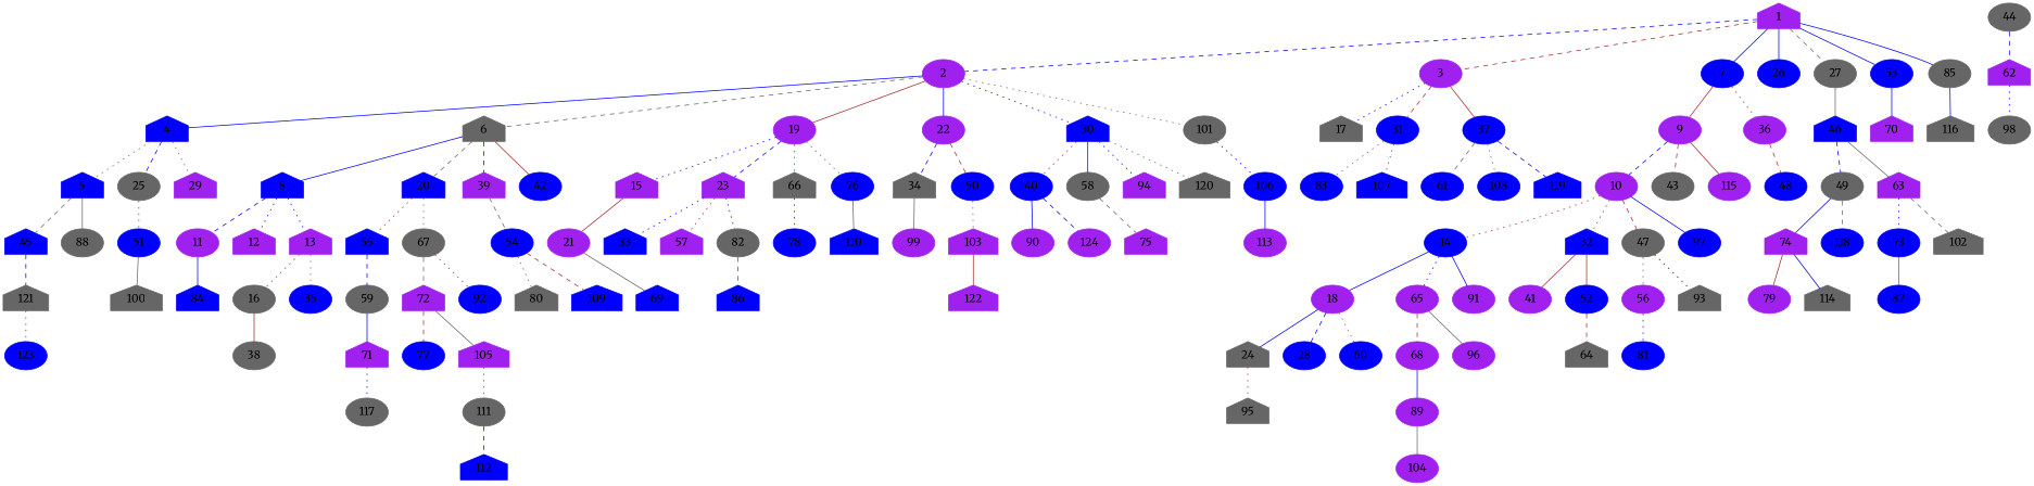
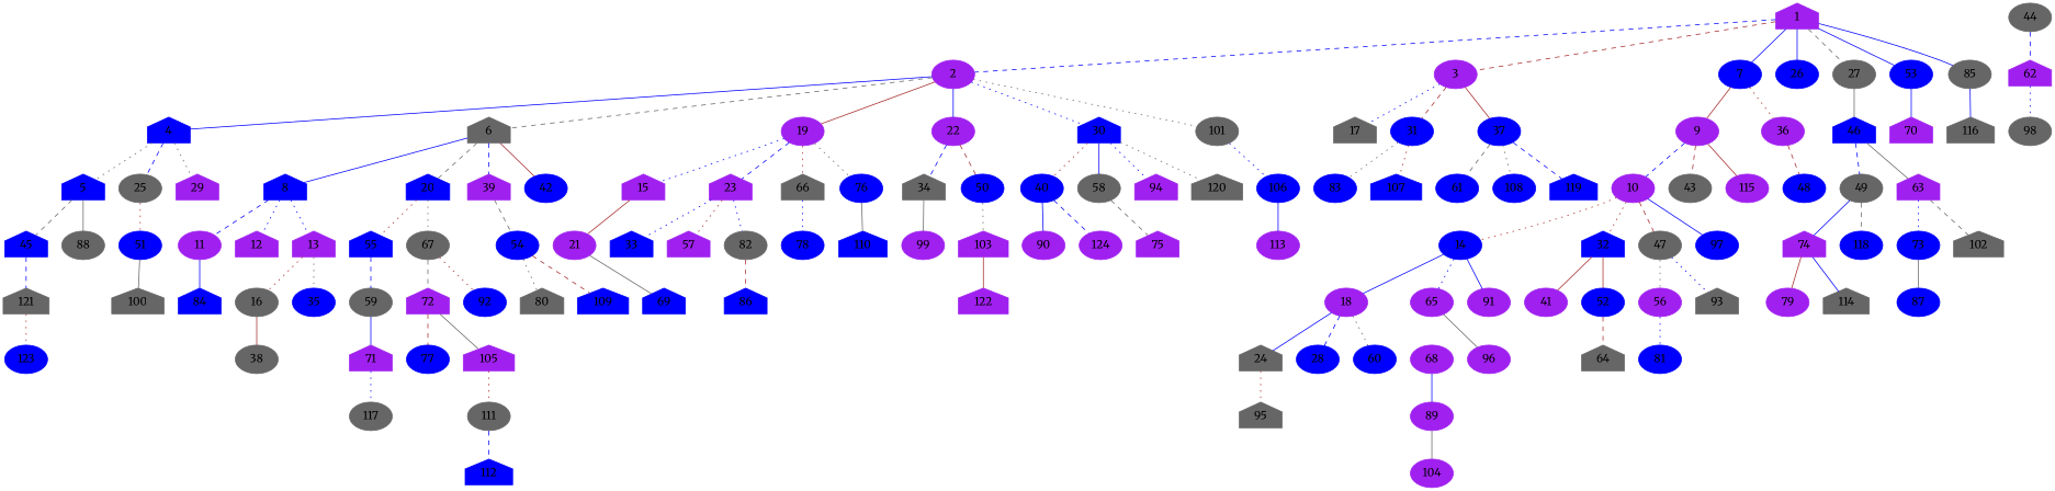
  graph {
    fontname=Merriweather
    node [color=blue fontname=Merriweather shape=ellipse style=filled]
    edge [color=blue fontname=Merriweather style=solid]
    1 [color=purple shape=house]
    2 [color=purple]
    3 [color=purple]
    7
    26
    27 [color=gray40]
    53
    85 [color=gray40]
    4 [shape=house]
    6 [color=gray40 shape=house]
    19 [color=purple]
    22 [color=purple]
    30 [shape=house]
    101 [color=gray40]
    17 [color=gray40 shape=house]
    31
    37
    9 [color=purple]
    36 [color=purple]
    46 [shape=house]
    70 [color=purple shape=house]
    116 [color=gray40 shape=house]
    5 [shape=house]
    25 [color=gray40]
    29 [color=purple shape=house]
    8 [shape=house]
    20 [shape=house]
    39 [color=purple shape=house]
    42
    15 [color=purple shape=house]
    21 [color=purple]
    23 [color=purple shape=house]
    66 [color=gray40 shape=house]
    76
    34 [color=gray40 shape=house]
    50
    40
    58 [color=gray40]
    94 [color=purple shape=house]
    120 [color=gray40 shape=house]
    106
    83
    107 [shape=house]
    61
    108
    119 [shape=house]
    45 [shape=house]
    88 [color=gray40]
    51
    121 [color=gray40 shape=house]
    11 [color=purple]
    12 [color=purple shape=house]
    13 [color=purple shape=house]
    55 [shape=house]
    67 [color=gray40]
    54
    10 [color=purple]
    43 [color=gray40]
    115 [color=purple]
    48
    84 [shape=house]
    16 [color=gray40]
    35
    14
    32 [shape=house]
    47 [color=gray40]
    97
    18 [color=purple]
    65 [color=purple]
    91 [color=purple]
    41 [color=purple]
    52
    56 [color=purple]
    93 [color=gray40 shape=house]
    38 [color=gray40]
    24 [color=gray40 shape=house]
    28
    60
    68 [color=purple]
    96 [color=purple]
    69 [shape=house]
    95 [color=gray40 shape=house]
    33 [shape=house]
    57 [color=purple shape=house]
    82 [color=gray40]
    78
    110 [shape=house]
    59 [color=gray40]
    72 [color=purple shape=house]
    92
    99 [color=purple]
    103 [color=purple shape=house]
    86 [shape=house]
    100 [color=gray40 shape=house]
    49 [color=gray40]
    63 [color=purple shape=house]
    90 [color=purple]
    124 [color=purple]
    75 [color=purple shape=house]
    64 [color=gray40 shape=house]
    44 [color=gray40]
    62 [color=purple shape=house]
    80 [color=gray40 shape=house]
    109 [shape=house]
    98 [color=gray40]
    123
    74 [color=purple shape=house]
    118
    73
    102 [color=gray40 shape=house]
    81
    79 [color=purple]
    114 [color=gray40 shape=house]
    122 [color=purple shape=house]
    71 [color=purple shape=house]
    117 [color=gray40]
    87
    89 [color=purple]
    77
    105 [color=purple shape=house]
    104 [color=purple]
    111 [color=gray40]
    113 [color=purple]
    112 [shape=house]
    1 -- 2 [style=dashed]
    1 -- 3 [color=brown style=dashed]
    1 -- 7
    1 -- 26
    1 -- 27 [color=gray40 style=dashed]
    1 -- 53
    1 -- 85
    2 -- 4
    2 -- 6 [color=gray40 style=dashed]
    2 -- 19 [color=brown]
    2 -- 22
    2 -- 30 [style=dotted]
    2 -- 101 [color=gray40 style=dotted]
    3 -- 17 [style=dotted]
    3 -- 31 [color=brown style=dashed]
    3 -- 37 [color=brown]
    7 -- 9 [color=brown]
    7 -- 36 [color=brown style=dotted]
    27 -- 46 [color=gray40]
    53 -- 70
    85 -- 116
    4 -- 5 [color=gray40 style=dotted]
    4 -- 25 [style=dashed]
    4 -- 29 [color=gray40 style=dotted]
    6 -- 8
    6 -- 20 [color=gray40 style=dashed]
    6 -- 39 [style=dashed]
    6 -- 42 [color=brown]
    19 -- 15 [style=dotted]
    19 -- 23 [style=dashed]
    19 -- 66 [color=brown style=dotted]
    19 -- 76 [color=gray40 style=dotted]
    22 -- 34 [style=dashed]
    22 -- 50 [color=brown style=dashed]
    30 -- 40 [color=brown style=dotted]
    30 -- 58
    30 -- 94 [style=dotted]
    30 -- 120 [color=gray40 style=dotted]
    101 -- 106 [style=dotted]
    31 -- 83 [color=gray40 style=dotted]
    31 -- 107 [color=brown style=dotted]
    37 -- 61 [color=gray40 style=dashed]
    37 -- 108 [color=gray40 style=dotted]
    37 -- 119 [style=dashed]
    9 -- 10 [style=dashed]
    9 -- 43 [color=brown style=dashed]
    9 -- 115 [color=brown]
    36 -- 48 [color=brown style=dashed]
    46 -- 49 [style=dashed]
    46 -- 63 [color=gray40]
    5 -- 45 [color=gray40 style=dashed]
    5 -- 88 [color=gray40]
    25 -- 51 [color=brown style=dotted]
    8 -- 11 [style=dashed]
    8 -- 12 [style=dotted]
    8 -- 13 [style=dotted]
    20 -- 55 [color=brown style=dotted]
    20 -- 67 [color=gray40 style=dotted]
    39 -- 54 [color=gray40 style=dashed]
    15 -- 21 [color=brown]
    21 -- 69 [color=gray40]
    23 -- 33 [style=dotted]
    23 -- 57 [color=brown style=dotted]
    23 -- 82 [style=dotted]
    66 -- 78 [style=dotted]
    76 -- 110 [color=gray40]
    34 -- 99 [color=gray40]
    50 -- 103 [color=gray40 style=dotted]
    40 -- 90
    40 -- 124 [style=dashed]
    58 -- 75 [color=gray40 style=dashed]
    106 -- 113
    45 -- 121 [style=dashed]
    51 -- 100 [color=gray40]
    121 -- 123 [color=brown style=dotted]
    11 -- 84
    13 -- 16 [color=brown style=dotted]
    13 -- 35 [color=gray40 style=dotted]
    55 -- 59 [style=dashed]
    67 -- 72 [color=gray40 style=dashed]
    67 -- 92 [color=brown style=dotted]
    54 -- 80 [color=gray40 style=dotted]
    54 -- 109 [color=brown style=dashed]
    10 -- 14 [color=brown style=dotted]
    10 -- 32 [color=brown style=dotted]
    10 -- 47 [color=brown style=dashed]
    10 -- 97
    16 -- 38 [color=brown]
    14 -- 18
    14 -- 65 [style=dotted]
    14 -- 91
    32 -- 41 [color=brown]
    32 -- 52 [color=brown]
    47 -- 56 [color=gray40 style=dotted]
    47 -- 93 [style=dotted]
    18 -- 24
    18 -- 28 [style=dashed]
    18 -- 60 [color=gray40 style=dotted]
-   65 -- 68 [color=brown style=dashed]
    65 -- 96 [color=gray40]
    52 -- 64 [color=brown style=dashed]
    56 -- 81 [style=dotted]
    24 -- 95 [color=brown style=dotted]
    68 -- 89
    82 -- 86 [color=brown style=dashed]
    59 -- 71
    72 -- 77 [color=brown style=dashed]
    72 -- 105 [color=gray40]
    103 -- 122 [color=brown]
    49 -- 74
    49 -- 118 [color=gray40 style=dashed]
    63 -- 73 [style=dotted]
    63 -- 102 [color=gray40 style=dashed]
    44 -- 62 [style=dashed]
    62 -- 98 [style=dotted]
    74 -- 79 [color=brown]
    74 -- 114
    73 -- 87 [color=gray40]
    71 -- 117 [style=dotted]
    89 -- 104 [color=gray40]
    105 -- 111 [color=brown style=dotted]
    111 -- 112 [style=dashed]
  }
